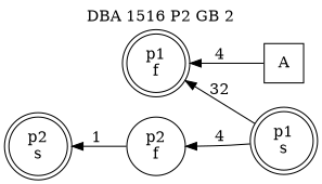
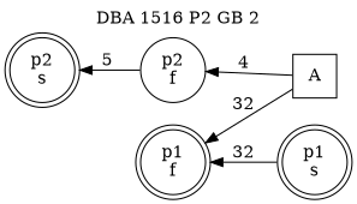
  digraph {
    label=" DBA 1516 P2 GB 2 "
    labelloc=tl
    rankdir=RL
    node [shape=doublecircle]
    n1 [label=A shape=square]
    n2 [label="p1\nf"]
    n3 [label="p1\ns"]
    n4 [label="p2\nf" shape=circle]
    n5 [label="p2\ns"]
-   n1 -> n2 [label=4]
+   n1 -> n2 [label=32]
    n3 -> n2 [label=32]
-   n3 -> n4 [label=4]
-   n4 -> n5 [label=1]
+   n1 -> n4 [label=4]
+   n4 -> n5 [label=5]
  }
